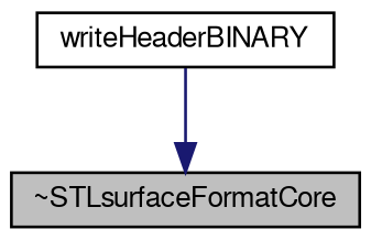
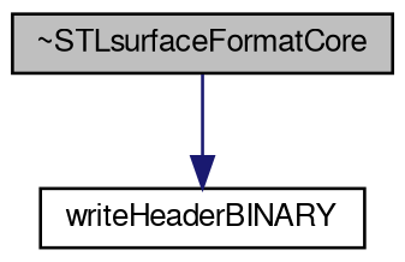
  digraph {
    rankdir=TB
    node [color=black fontname=FreeSans fontsize=10 shape=record]
    n1 [fillcolor=grey75 fontcolor=black height=0.2 label="~STLsurfaceFormatCore" style=filled width=0.4]
    n2 [height=0.2 label=writeHeaderBINARY width=0.4]
-   n2 -> n1 [color=midnightblue fontname=FreeSans fontsize=10 labelfontname=FreeSans labelfontsize=10 style=solid]
+   n1 -> n2 [color=midnightblue fontname=FreeSans fontsize=10 labelfontname=FreeSans labelfontsize=10 style=solid]
  }
